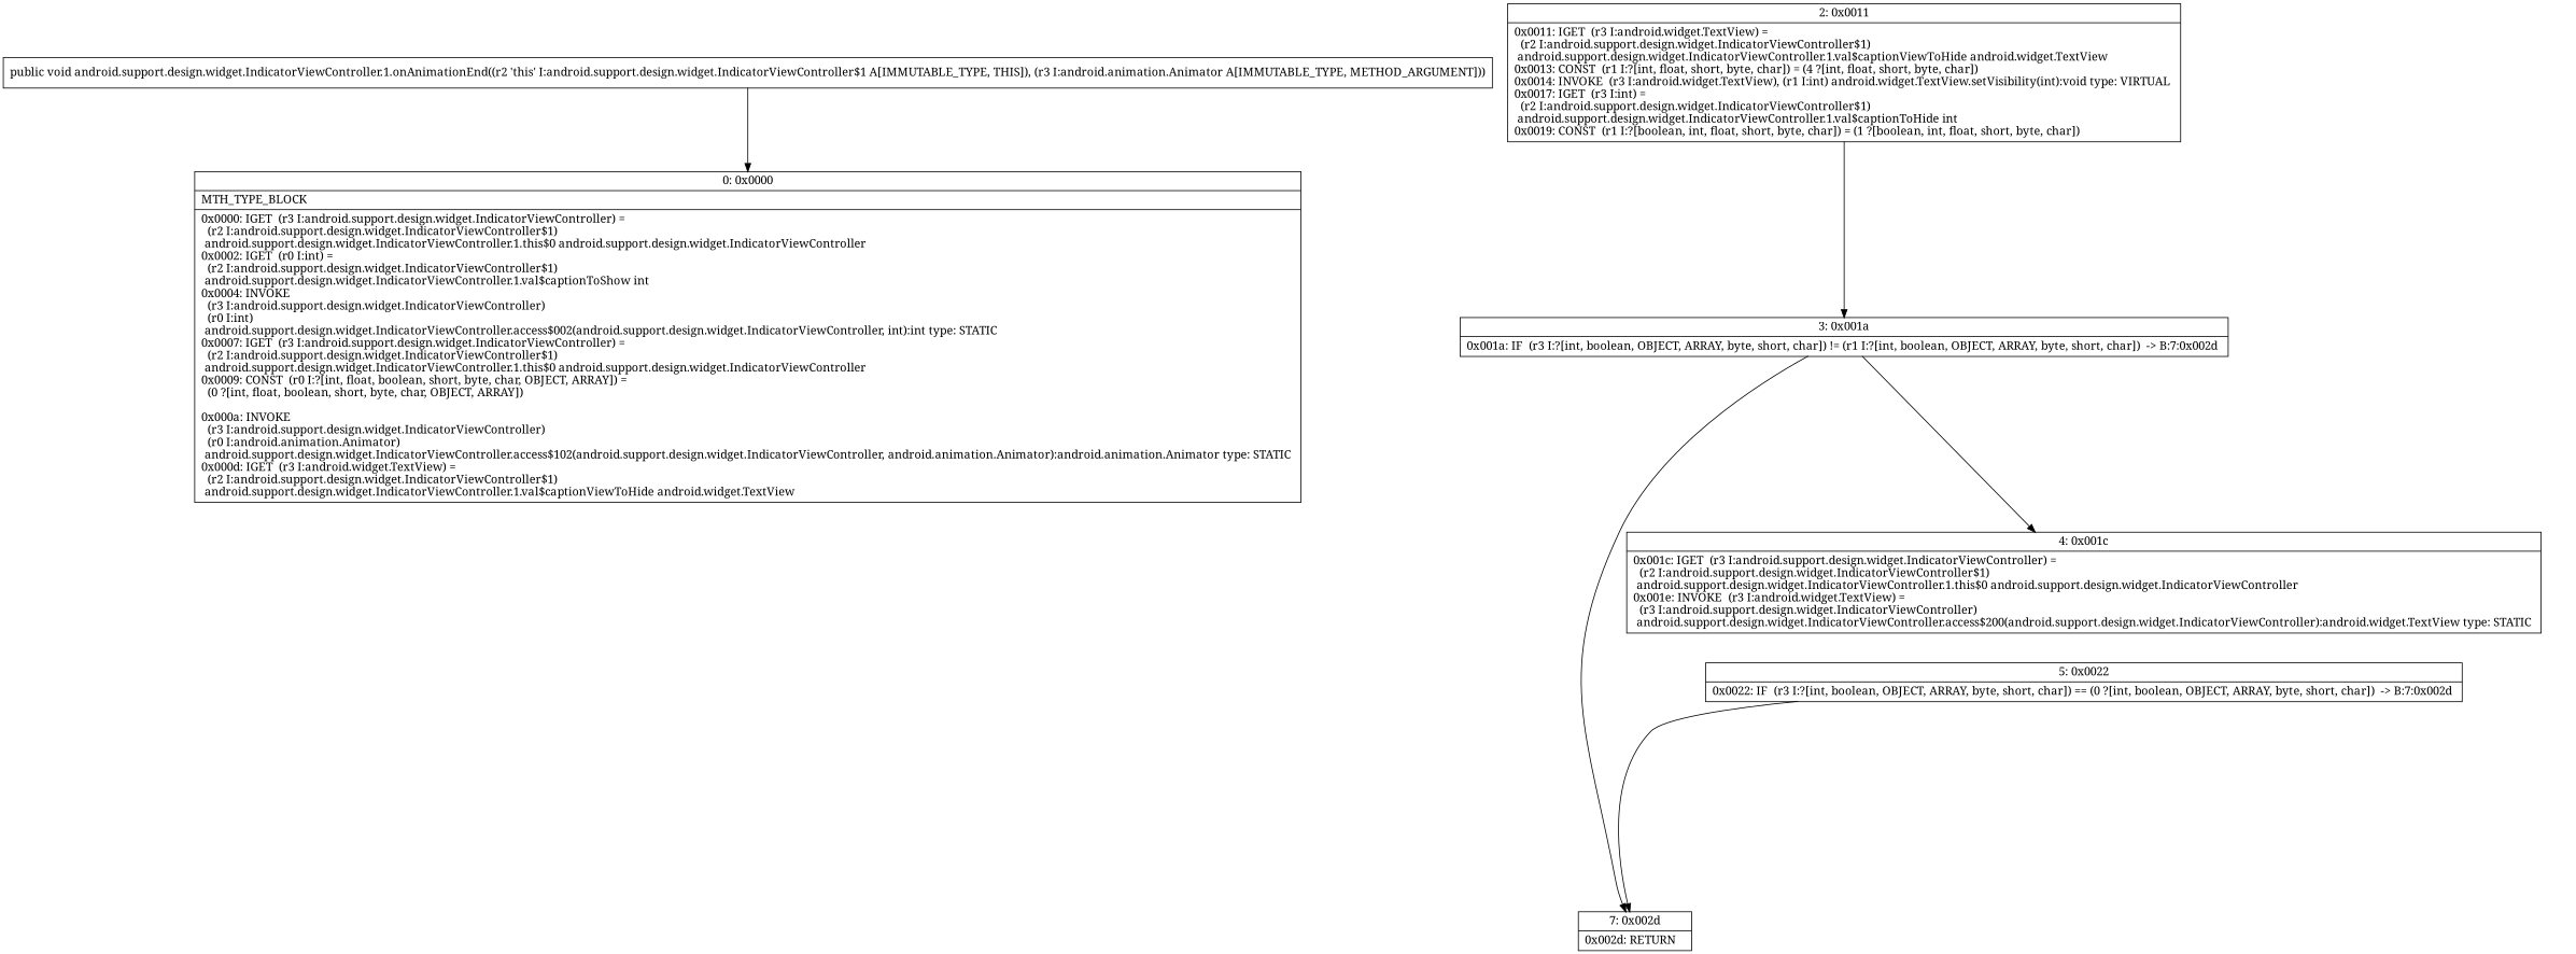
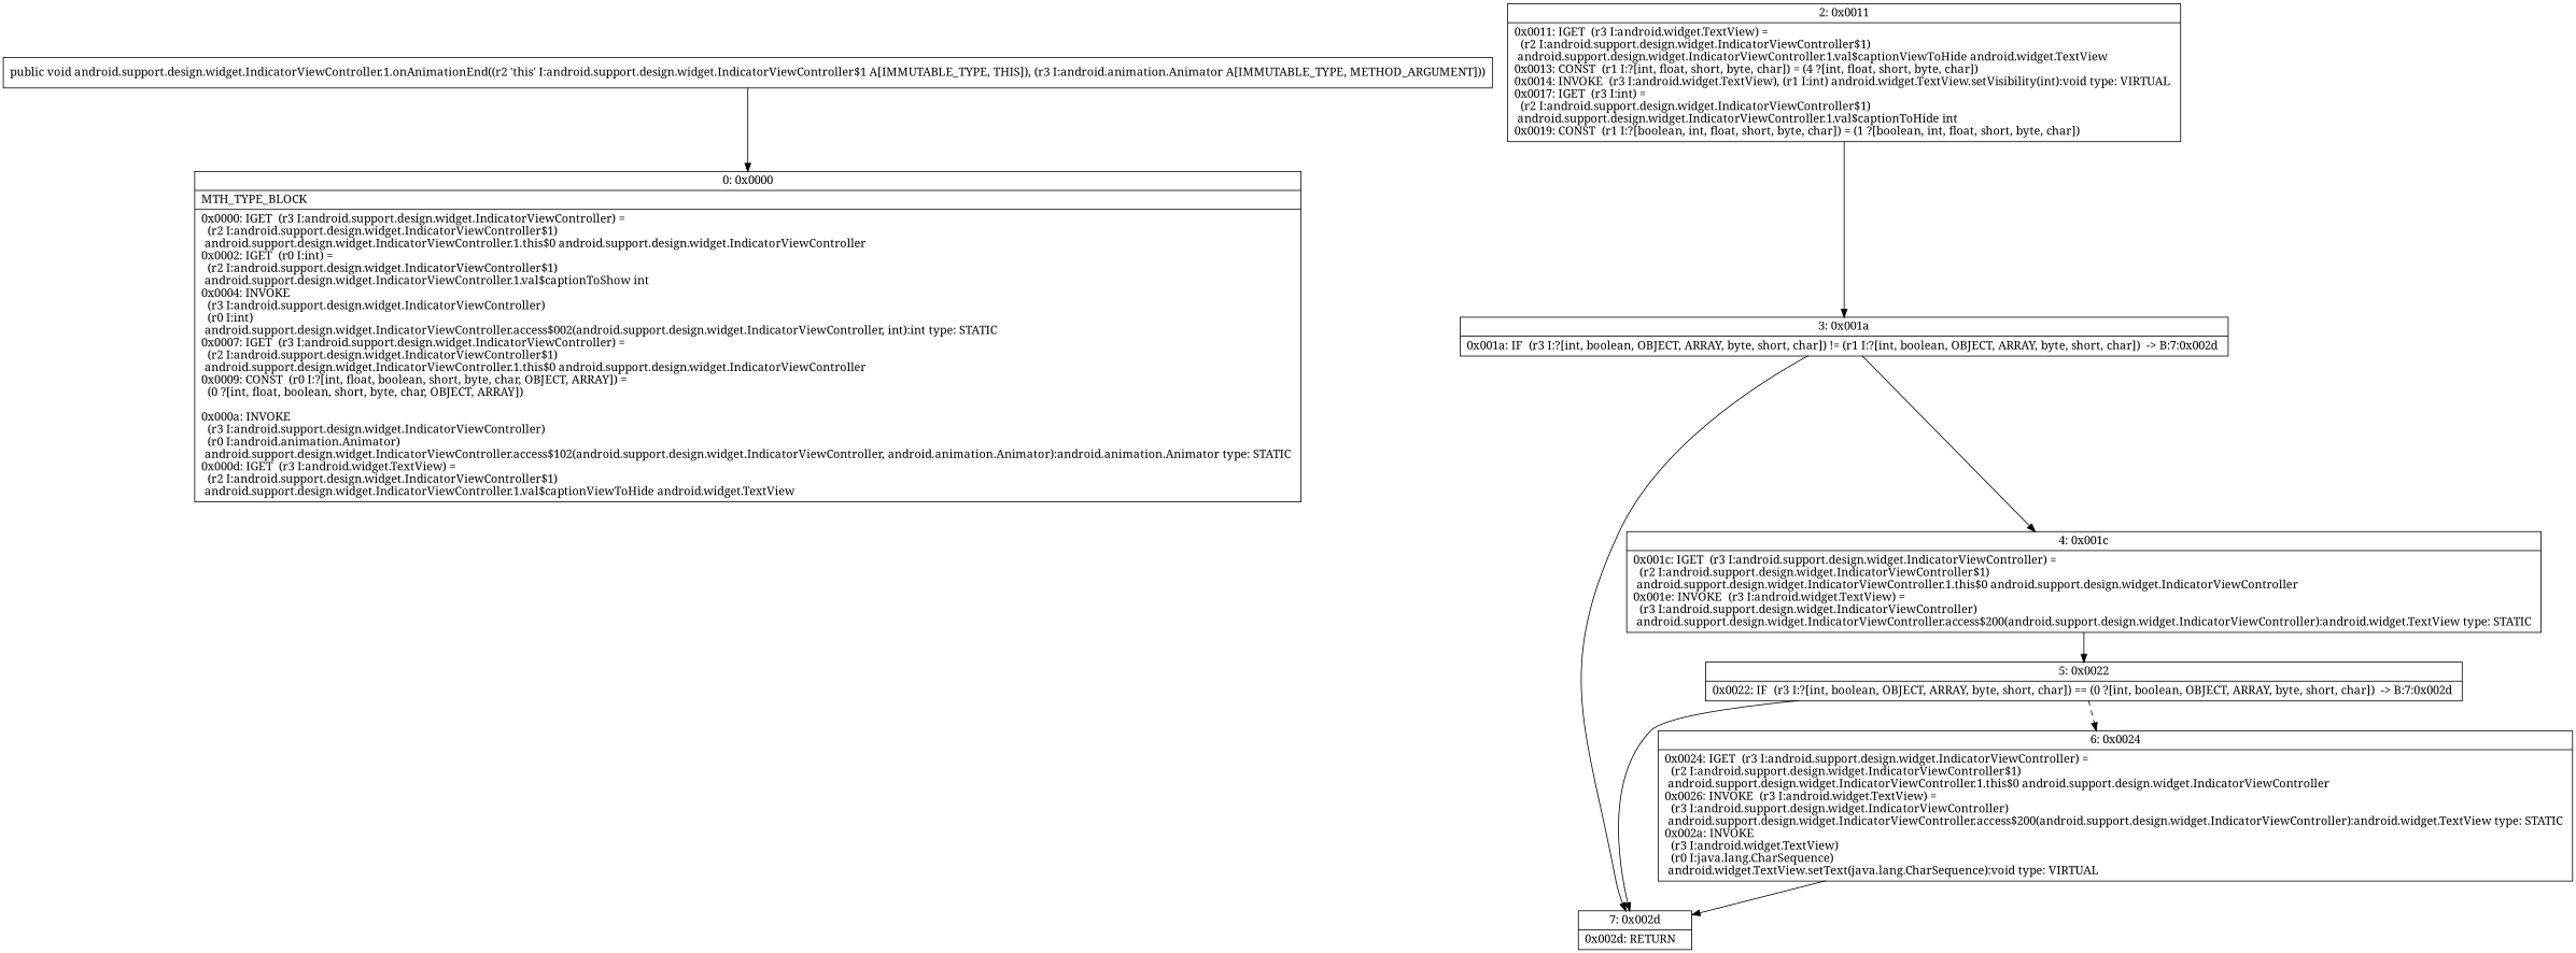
  digraph {
    fontname="Noto Serif"
    node [fontname="Noto Serif" shape=record]
    edge [fontname="Noto Serif"]
    n1 [label="{0\:\ 0x0000|MTH_TYPE_BLOCK\l|0x0000: IGET  (r3 I:android.support.design.widget.IndicatorViewController) = \l  (r2 I:android.support.design.widget.IndicatorViewController$1)\l android.support.design.widget.IndicatorViewController.1.this$0 android.support.design.widget.IndicatorViewController \l0x0002: IGET  (r0 I:int) = \l  (r2 I:android.support.design.widget.IndicatorViewController$1)\l android.support.design.widget.IndicatorViewController.1.val$captionToShow int \l0x0004: INVOKE  \l  (r3 I:android.support.design.widget.IndicatorViewController)\l  (r0 I:int)\l android.support.design.widget.IndicatorViewController.access$002(android.support.design.widget.IndicatorViewController, int):int type: STATIC \l0x0007: IGET  (r3 I:android.support.design.widget.IndicatorViewController) = \l  (r2 I:android.support.design.widget.IndicatorViewController$1)\l android.support.design.widget.IndicatorViewController.1.this$0 android.support.design.widget.IndicatorViewController \l0x0009: CONST  (r0 I:?[int, float, boolean, short, byte, char, OBJECT, ARRAY]) = \l  (0 ?[int, float, boolean, short, byte, char, OBJECT, ARRAY])\l \l0x000a: INVOKE  \l  (r3 I:android.support.design.widget.IndicatorViewController)\l  (r0 I:android.animation.Animator)\l android.support.design.widget.IndicatorViewController.access$102(android.support.design.widget.IndicatorViewController, android.animation.Animator):android.animation.Animator type: STATIC \l0x000d: IGET  (r3 I:android.widget.TextView) = \l  (r2 I:android.support.design.widget.IndicatorViewController$1)\l android.support.design.widget.IndicatorViewController.1.val$captionViewToHide android.widget.TextView \l}"]
    n2 [label="{2\:\ 0x0011|0x0011: IGET  (r3 I:android.widget.TextView) = \l  (r2 I:android.support.design.widget.IndicatorViewController$1)\l android.support.design.widget.IndicatorViewController.1.val$captionViewToHide android.widget.TextView \l0x0013: CONST  (r1 I:?[int, float, short, byte, char]) = (4 ?[int, float, short, byte, char]) \l0x0014: INVOKE  (r3 I:android.widget.TextView), (r1 I:int) android.widget.TextView.setVisibility(int):void type: VIRTUAL \l0x0017: IGET  (r3 I:int) = \l  (r2 I:android.support.design.widget.IndicatorViewController$1)\l android.support.design.widget.IndicatorViewController.1.val$captionToHide int \l0x0019: CONST  (r1 I:?[boolean, int, float, short, byte, char]) = (1 ?[boolean, int, float, short, byte, char]) \l}"]
    n3 [label="{3\:\ 0x001a|0x001a: IF  (r3 I:?[int, boolean, OBJECT, ARRAY, byte, short, char]) != (r1 I:?[int, boolean, OBJECT, ARRAY, byte, short, char])  \-\> B:7:0x002d \l}"]
    n4 [label="{7\:\ 0x002d|0x002d: RETURN   \l}"]
    n5 [label="{4\:\ 0x001c|0x001c: IGET  (r3 I:android.support.design.widget.IndicatorViewController) = \l  (r2 I:android.support.design.widget.IndicatorViewController$1)\l android.support.design.widget.IndicatorViewController.1.this$0 android.support.design.widget.IndicatorViewController \l0x001e: INVOKE  (r3 I:android.widget.TextView) = \l  (r3 I:android.support.design.widget.IndicatorViewController)\l android.support.design.widget.IndicatorViewController.access$200(android.support.design.widget.IndicatorViewController):android.widget.TextView type: STATIC \l}"]
    n6 [label="{5\:\ 0x0022|0x0022: IF  (r3 I:?[int, boolean, OBJECT, ARRAY, byte, short, char]) == (0 ?[int, boolean, OBJECT, ARRAY, byte, short, char])  \-\> B:7:0x002d \l}"]
+   n7 [label="{6\:\ 0x0024|0x0024: IGET  (r3 I:android.support.design.widget.IndicatorViewController) = \l  (r2 I:android.support.design.widget.IndicatorViewController$1)\l android.support.design.widget.IndicatorViewController.1.this$0 android.support.design.widget.IndicatorViewController \l0x0026: INVOKE  (r3 I:android.widget.TextView) = \l  (r3 I:android.support.design.widget.IndicatorViewController)\l android.support.design.widget.IndicatorViewController.access$200(android.support.design.widget.IndicatorViewController):android.widget.TextView type: STATIC \l0x002a: INVOKE  \l  (r3 I:android.widget.TextView)\l  (r0 I:java.lang.CharSequence)\l android.widget.TextView.setText(java.lang.CharSequence):void type: VIRTUAL \l}"]
    n8 [label="{public void android.support.design.widget.IndicatorViewController.1.onAnimationEnd((r2 'this' I:android.support.design.widget.IndicatorViewController$1 A[IMMUTABLE_TYPE, THIS]), (r3 I:android.animation.Animator A[IMMUTABLE_TYPE, METHOD_ARGUMENT])) }"]
    n2 -> n3
    n3 -> n4
    n3 -> n5 [style=solid]
+   n5 -> n6
    n6 -> n4
+   n6 -> n7 [style=dashed]
+   n7 -> n4
    n8 -> n1
  }
